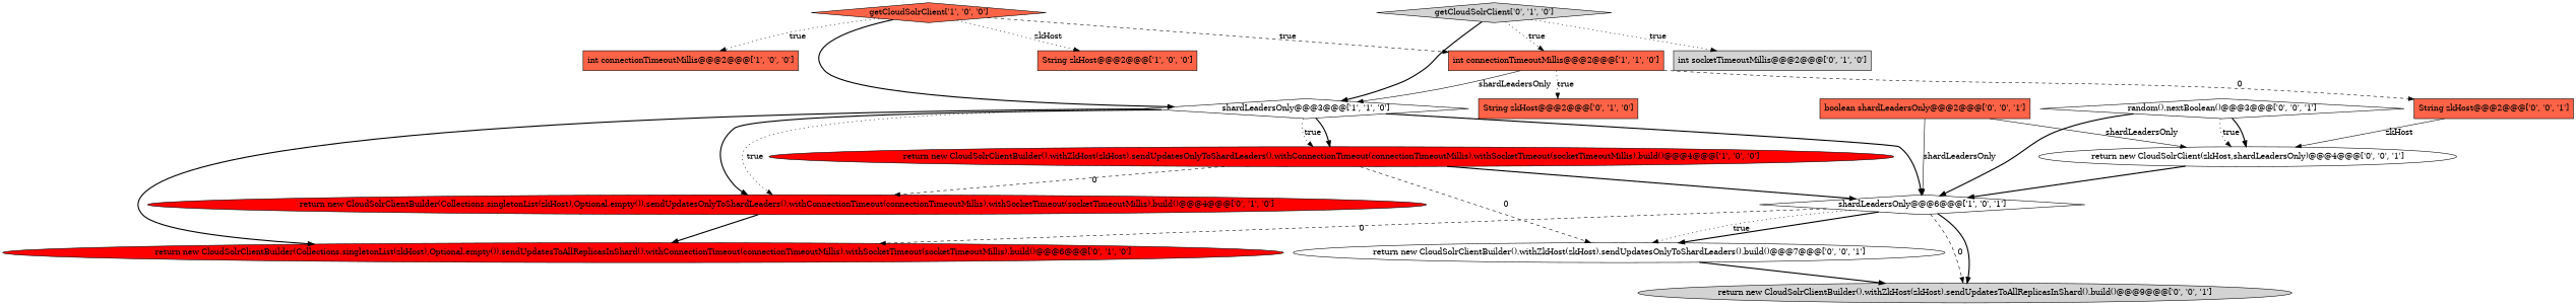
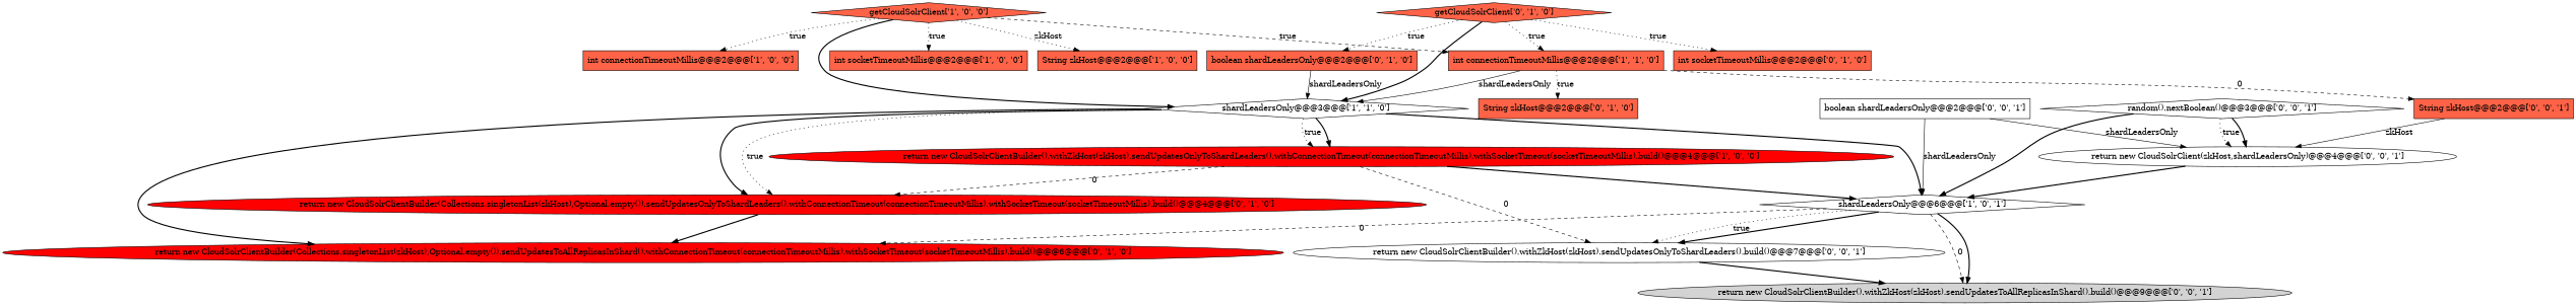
  digraph {
    node [fillcolor=tomato shape=box style=filled]
    edge [style=bold]
    n1 [label="int connectionTimeoutMillis@@@2@@@['1', '0', '0']"]
    n2 [label="String zkHost@@@2@@@['0', '1', '0']"]
    n3 [fillcolor=lightgray label="return new CloudSolrClientBuilder().withZkHost(zkHost).sendUpdatesToAllReplicasInShard().build()@@@9@@@['0', '0', '1']" shape=ellipse]
-   n5 [fillcolor=lightgray label="getCloudSolrClient['0', '1', '0']" shape=diamond]
+   n4 [label="int socketTimeoutMillis@@@2@@@['1', '0', '0']"]
+   n5 [label="getCloudSolrClient['0', '1', '0']" shape=diamond]
    n6 [fillcolor=white label="shardLeadersOnly@@@3@@@['1', '1', '0']" shape=diamond]
-   n8 [fillcolor=lightgray label="int socketTimeoutMillis@@@2@@@['0', '1', '0']"]
+   n7 [label="boolean shardLeadersOnly@@@2@@@['0', '1', '0']"]
+   n8 [label="int socketTimeoutMillis@@@2@@@['0', '1', '0']"]
    n9 [label="int connectionTimeoutMillis@@@2@@@['1', '1', '0']"]
    n10 [fillcolor=red label="return new CloudSolrClientBuilder(Collections.singletonList(zkHost),Optional.empty()).sendUpdatesOnlyToShardLeaders().withConnectionTimeout(connectionTimeoutMillis).withSocketTimeout(socketTimeoutMillis).build()@@@4@@@['0', '1', '0']" shape=ellipse]
    n11 [fillcolor=red label="return new CloudSolrClientBuilder(Collections.singletonList(zkHost),Optional.empty()).sendUpdatesToAllReplicasInShard().withConnectionTimeout(connectionTimeoutMillis).withSocketTimeout(socketTimeoutMillis).build()@@@6@@@['0', '1', '0']" shape=ellipse]
    n12 [fillcolor=white label="shardLeadersOnly@@@6@@@['1', '0', '1']" shape=diamond]
    n13 [fillcolor=red label="return new CloudSolrClientBuilder().withZkHost(zkHost).sendUpdatesOnlyToShardLeaders().withConnectionTimeout(connectionTimeoutMillis).withSocketTimeout(socketTimeoutMillis).build()@@@4@@@['1', '0', '0']" shape=ellipse]
    n14 [label="String zkHost@@@2@@@['0', '0', '1']"]
    n15 [fillcolor=white label="return new CloudSolrClientBuilder().withZkHost(zkHost).sendUpdatesOnlyToShardLeaders().build()@@@7@@@['0', '0', '1']" shape=ellipse]
    n16 [fillcolor=white label="return new CloudSolrClient(zkHost,shardLeadersOnly)@@@4@@@['0', '0', '1']" shape=ellipse]
    n17 [label="getCloudSolrClient['1', '0', '0']" shape=diamond]
    n18 [label="String zkHost@@@2@@@['1', '0', '0']"]
    n19 [fillcolor=white label="random().nextBoolean()@@@3@@@['0', '0', '1']" shape=diamond]
-   n20 [label="boolean shardLeadersOnly@@@2@@@['0', '0', '1']"]
+   n20 [fillcolor=white label="boolean shardLeadersOnly@@@2@@@['0', '0', '1']"]
    n5 -> n6
+   n5 -> n7 [label=true style=dotted]
    n5 -> n8 [label=true style=dotted]
    n5 -> n9 [label=true style=dotted]
    n6 -> n10
    n6 -> n10 [label=true style=dotted]
    n6 -> n11
    n6 -> n12
    n6 -> n13
    n6 -> n13 [label=true style=dotted]
+   n7 -> n6 [label=shardLeadersOnly style=solid]
    n9 -> n2 [label=true style=dotted]
    n9 -> n6 [label=shardLeadersOnly style=solid]
    n9 -> n14 [label=0 style=dashed]
    n10 -> n11
    n12 -> n3 [label=0 style=dashed]
    n12 -> n3
    n12 -> n11 [label=0 style=dashed]
    n12 -> n15
    n12 -> n15 [label=true style=dotted]
    n13 -> n10 [label=0 style=dashed]
    n13 -> n12
    n13 -> n15 [label=0 style=dashed]
    n14 -> n16 [label=zkHost style=solid]
    n15 -> n3
    n16 -> n12
    n17 -> n1 [label=true style=dotted]
+   n17 -> n4 [label=true style=dotted]
    n17 -> n6
    n17 -> n9 [label=true style=dashed]
    n17 -> n18 [label=zkHost style=dotted]
    n19 -> n12
    n19 -> n16 [label=true style=dotted]
    n19 -> n16
    n20 -> n12 [label=shardLeadersOnly style=solid]
    n20 -> n16 [label=shardLeadersOnly style=solid]
  }
